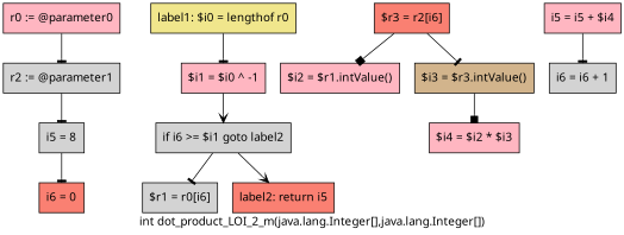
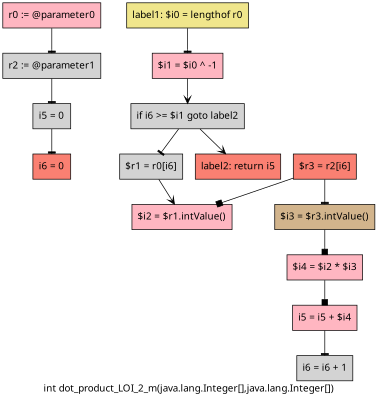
  digraph {
    fontname="Noto Sans"
    label="int dot_product_LOI_2_m(java.lang.Integer[],java.lang.Integer[])"
    node [fillcolor=lightpink fontname="Noto Sans" shape=box style=filled]
    edge [arrowhead=tee fontname="Noto Sans"]
    n1 [label="r0 := @parameter0"]
    n2 [fillcolor=lightgrey label="r2 := @parameter1"]
-   n3 [fillcolor=lightgrey label="i5 = 8"]
+   n3 [fillcolor=lightgrey label="i5 = 0"]
    n4 [fillcolor=salmon label="i6 = 0"]
    n5 [fillcolor=khaki label="label1: $i0 = lengthof r0"]
    n6 [label="$i1 = $i0 ^ -1"]
    n7 [fillcolor=lightgrey label="if i6 >= $i1 goto label2"]
    n8 [fillcolor=lightgrey label="$r1 = r0[i6]"]
    n9 [fillcolor=salmon label="label2: return i5"]
    n10 [label="$i2 = $r1.intValue()"]
    n11 [fillcolor=salmon label="$r3 = r2[i6]"]
    n12 [fillcolor=tan label="$i3 = $r3.intValue()"]
    n13 [label="$i4 = $i2 * $i3"]
    n14 [label="i5 = i5 + $i4"]
    n15 [fillcolor=lightgrey label="i6 = i6 + 1"]
    n1 -> n2
    n2 -> n3
    n3 -> n4
    n5 -> n6
    n6 -> n7 [arrowhead=vee]
    n7 -> n8
    n7 -> n9 [arrowhead=vee]
+   n8 -> n10 [arrowhead=vee]
    n11 -> n10 [arrowhead=box]
    n11 -> n12
    n12 -> n13 [arrowhead=box]
+   n13 -> n14 [arrowhead=box]
    n14 -> n15
  }
